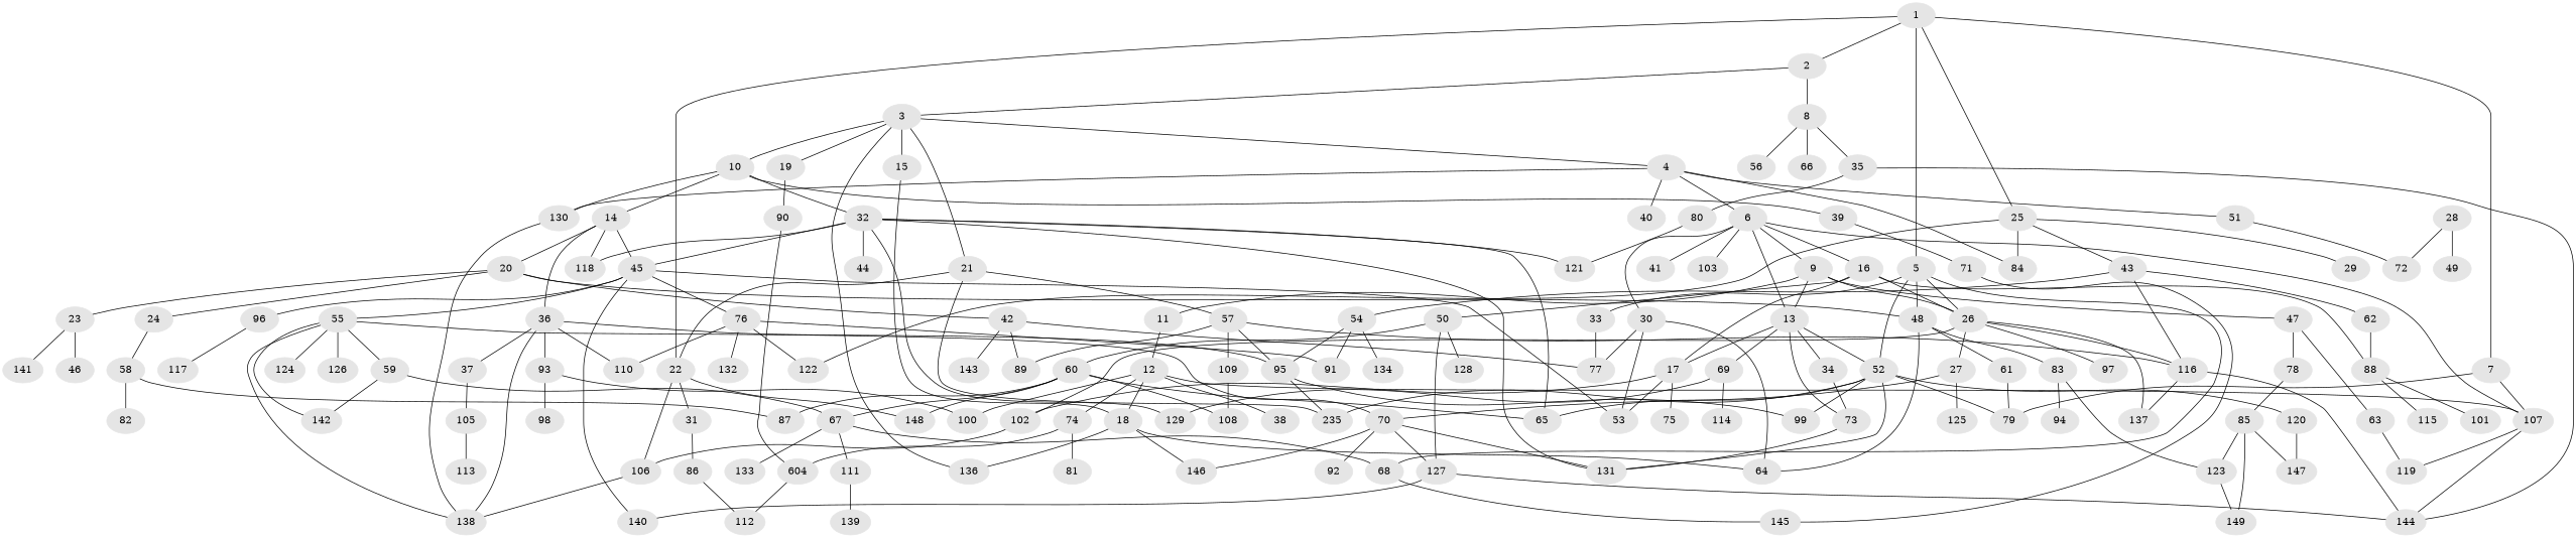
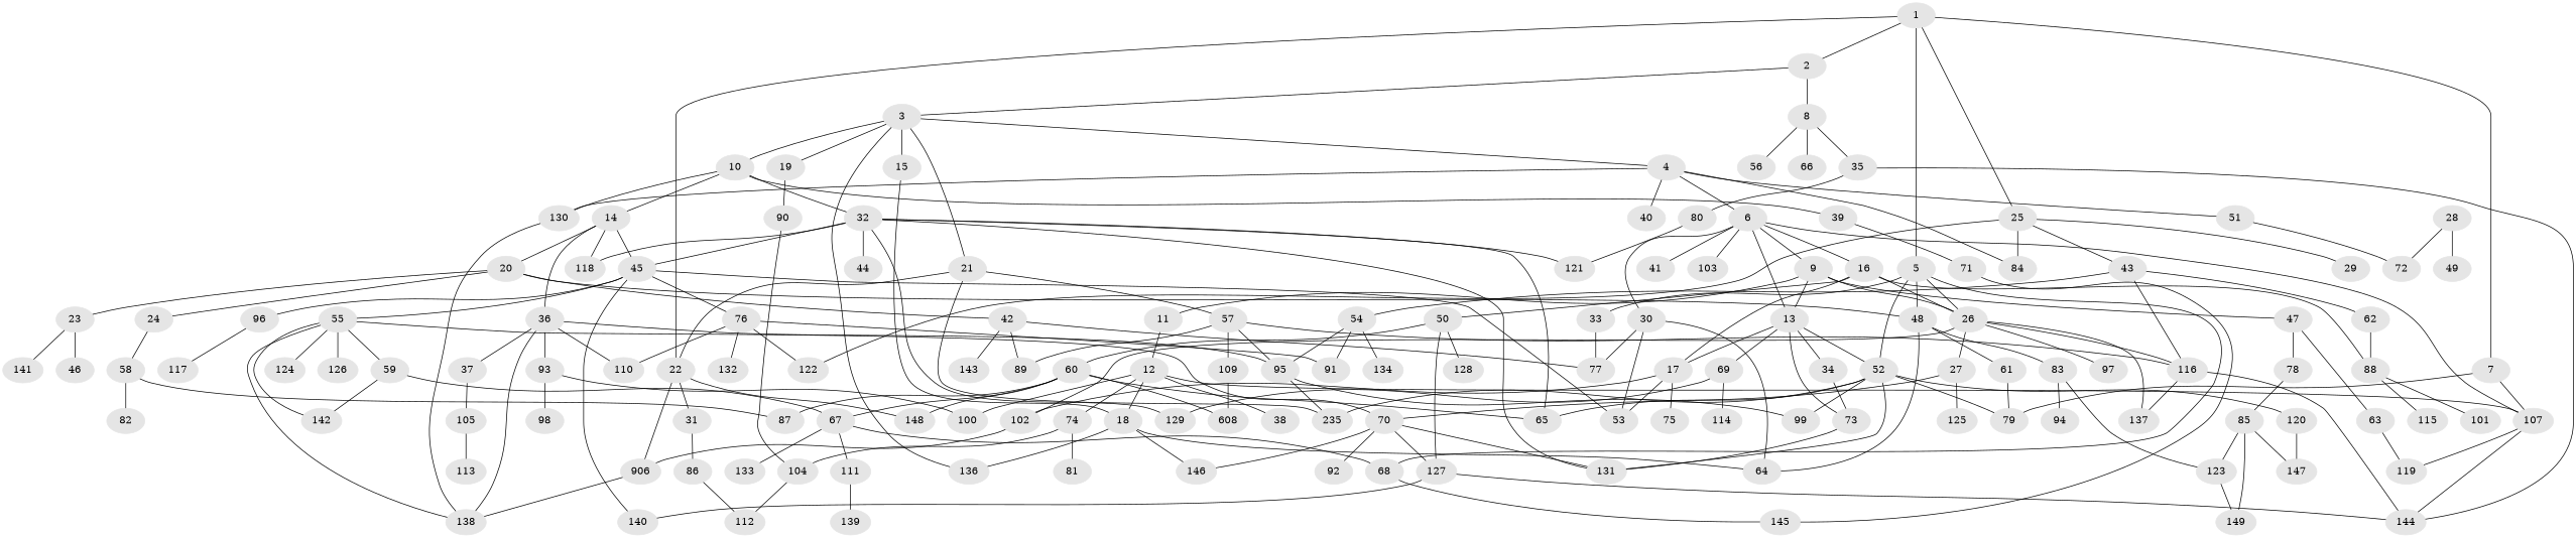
  graph {
    node [color=gray90 style=filled]
    1
    2
    5
    7
    22
    25
    3
    8
    26
    33
    48
    52
    68
    107
    79
    31
-   106
+   106 [label=906]
    148
    84
    29
    43
    122
    4
    10
    15
    19
    21
    136
    35
    56
    66
    6
    40
    51
    130
    14
    32
    39
    18
    90
    57
    n42 [label=235]
    9
    13
    16
    30
    41
    103
    72
    138
    102
    27
    97
    116
    137
    77
    64
    61
    83
    65
    131
    99
    120
    145
    11
    47
    17
    34
    69
    73
    50
    88
    53
    144
    119
    80
    12
    63
    78
    20
    36
    45
    118
    23
    24
    42
    44
    121
    129
    71
    38
    74
    100
    146
    81
-   104 [label=604]
+   104
    75
    114
    37
    93
    95
    110
    55
    76
    96
    140
    60
    127
    128
    101
    115
    46
    141
    58
    89
    143
    28
    49
    109
    86
    82
    87
    54
    62
    70
    125
    92
    112
    105
    98
    59
    142
    67
    113
    85
    123
    147
    149
    91
    134
    124
    126
    132
    117
    94
-   108
+   108 [label=608]
    111
    133
    139
    1 -- 2
    1 -- 5
    1 -- 7
    1 -- 22
    1 -- 25
    2 -- 3
    2 -- 8
    5 -- 26
    5 -- 33
    5 -- 48
    5 -- 52
    5 -- 68
    7 -- 107
    7 -- 79
    22 -- 31
    22 -- 106
    22 -- 148
    25 -- 84
    25 -- 29
    25 -- 43
    25 -- 122
    3 -- 4
    3 -- 10
    3 -- 15
    3 -- 19
    3 -- 21
    3 -- 136
    8 -- 35
    8 -- 56
    8 -- 66
    26 -- 102
    26 -- 27
    26 -- 97
    26 -- 116
    26 -- 137
    33 -- 77
    48 -- 64
    48 -- 61
    48 -- 83
    52 -- 79
    52 -- n42
    52 -- 65
    52 -- 131
    52 -- 99
    52 -- 120
    68 -- 145
    107 -- 144
    107 -- 119
    31 -- 86
    106 -- 138
    43 -- 116
    43 -- 54
    43 -- 62
    4 -- 84
    4 -- 6
    4 -- 40
    4 -- 51
    4 -- 130
    10 -- 130
    10 -- 14
    10 -- 32
    10 -- 39
    15 -- 18
    19 -- 90
    21 -- 22
    21 -- 57
    21 -- n42
    35 -- 144
    35 -- 80
    6 -- 107
    6 -- 9
    6 -- 13
    6 -- 16
    6 -- 30
    6 -- 41
    6 -- 103
    51 -- 72
    130 -- 138
    14 -- 20
    14 -- 36
    14 -- 45
    14 -- 118
    32 -- 65
    32 -- 131
    32 -- 45
    32 -- 118
    32 -- 44
    32 -- 121
    32 -- 129
    39 -- 71
    18 -- 136
    18 -- 64
    18 -- 146
    90 -- 104
    57 -- 116
    57 -- 95
    57 -- 89
    57 -- 109
    9 -- 26
    9 -- 13
    9 -- 11
    9 -- 47
    13 -- 52
    13 -- 17
    13 -- 34
    13 -- 69
    13 -- 73
    16 -- 26
    16 -- 17
    16 -- 50
    16 -- 88
    30 -- 77
    30 -- 64
    30 -- 53
    102 -- 106
    27 -- 70
    27 -- 125
    116 -- 137
    116 -- 144
    61 -- 79
    83 -- 123
    83 -- 94
    120 -- 147
    11 -- 12
    47 -- 63
    47 -- 78
    17 -- 102
    17 -- 53
    17 -- 75
    34 -- 73
    69 -- 129
    69 -- 114
    73 -- 131
    50 -- 60
    50 -- 127
    50 -- 128
    88 -- 101
    88 -- 115
    80 -- 121
    12 -- 107
    12 -- 18
    12 -- 38
    12 -- 74
    12 -- 100
    63 -- 119
    78 -- 85
    20 -- 48
    20 -- 23
    20 -- 24
    20 -- 42
    36 -- 138
    36 -- 37
    36 -- 93
    36 -- 95
    36 -- 110
    45 -- 53
    45 -- 55
    45 -- 76
    45 -- 96
    45 -- 140
    23 -- 46
    23 -- 141
    24 -- 58
    42 -- 77
    42 -- 89
    42 -- 143
    71 -- 145
    74 -- 81
    74 -- 104
    104 -- 112
    37 -- 105
    93 -- 100
    93 -- 98
    95 -- n42
    95 -- 99
    55 -- 138
    55 -- 70
    55 -- 59
    55 -- 142
    55 -- 124
    55 -- 126
    76 -- 122
    76 -- 110
    76 -- 91
    76 -- 132
    96 -- 117
    60 -- 148
    60 -- 65
    60 -- 87
    60 -- 67
    60 -- 108
    127 -- 144
    127 -- 140
    58 -- 82
    58 -- 87
    28 -- 72
    28 -- 49
    109 -- 108
    86 -- 112
    54 -- 95
    54 -- 91
    54 -- 134
    62 -- 88
    70 -- 131
    70 -- 146
    70 -- 127
    70 -- 92
    105 -- 113
    59 -- 142
    59 -- 67
    67 -- 68
    67 -- 111
    67 -- 133
    85 -- 123
    85 -- 147
    85 -- 149
    123 -- 149
    111 -- 139
  }
